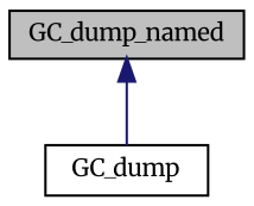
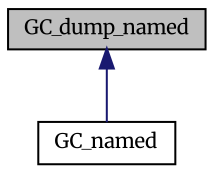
  digraph {
    rankdir=TB
    fontname=Merriweather
    node [color=black fontname=Merriweather fontsize=10 shape=record style=filled]
    n1 [fillcolor=grey75 fontcolor=black height=0.2 label=GC_dump_named width=0.4]
-   n2 [fillcolor=white height=0.2 label=GC_dump width=0.4]
+   n2 [fillcolor=white height=0.2 label=GC_named width=0.4]
    n1 -> n2 [color=midnightblue dir=back fontname=Merriweather fontsize=10 labelfontname=Helvetica labelfontsize=10 style=solid]
  }
